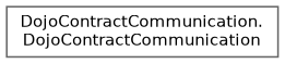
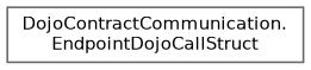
  digraph {
    rankdir=LR
-   n1 [color=grey40 fillcolor=white fontname=Helvetica fontsize=10 height=0.2 label="DojoContractCommunication.\lDojoContractCommunication" shape=box style=filled width=0.4]
+   n1 [color=grey40 fillcolor=white fontname=Helvetica fontsize=10 height=0.2 label="DojoContractCommunication.\lEndpointDojoCallStruct" shape=box style=filled width=0.4]
  }
